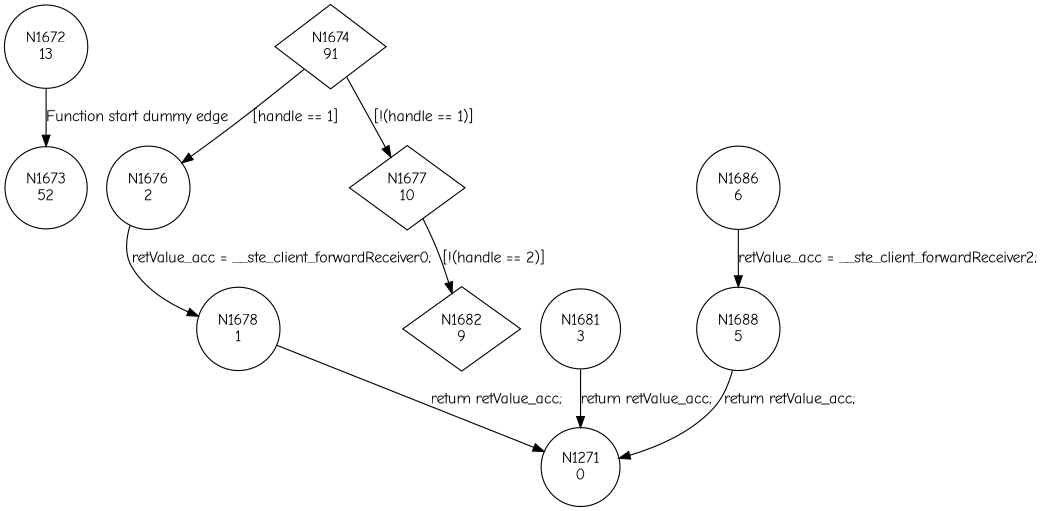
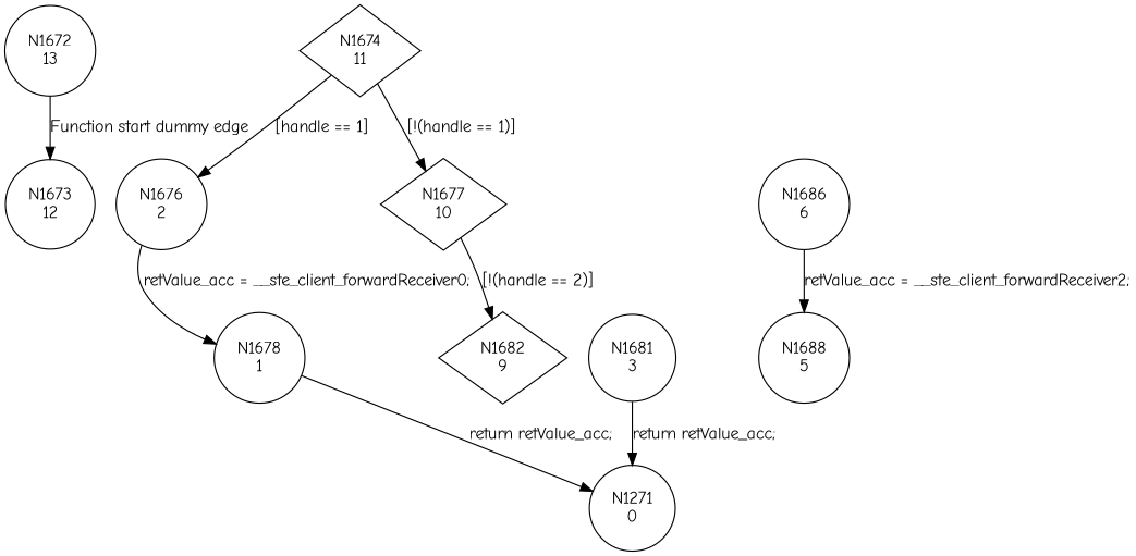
  digraph {
    fontname="Comic Neue"
    node [fontname="Comic Neue" shape=circle]
    edge [fontname="Comic Neue"]
    n1 [label="N1672\n13"]
-   n2 [label="N1673\n52"]
-   n3 [label="N1674\n91" shape=diamond]
+   n2 [label="N1673\n12"]
+   n3 [label="N1674\n11" shape=diamond]
    n4 [label="N1676\n2"]
    n5 [label="N1677\n10" shape=diamond]
    n6 [label="N1678\n1"]
    n7 [label="N1682\n9" shape=diamond]
    n8 [label="N1271\n0"]
    n9 [label="N1681\n3"]
    n10 [label="N1686\n6"]
    n11 [label="N1688\n5"]
    n1 -> n2 [label="Function start dummy edge"]
    n3 -> n4 [label="[handle == 1]"]
    n3 -> n5 [label="[!(handle == 1)]"]
    n4 -> n6 [label="retValue_acc = __ste_client_forwardReceiver0;"]
    n5 -> n7 [label="[!(handle == 2)]"]
    n6 -> n8 [label="return retValue_acc;"]
    n9 -> n8 [label="return retValue_acc;"]
    n10 -> n11 [label="retValue_acc = __ste_client_forwardReceiver2;"]
-   n11 -> n8 [label="return retValue_acc;"]
  }
